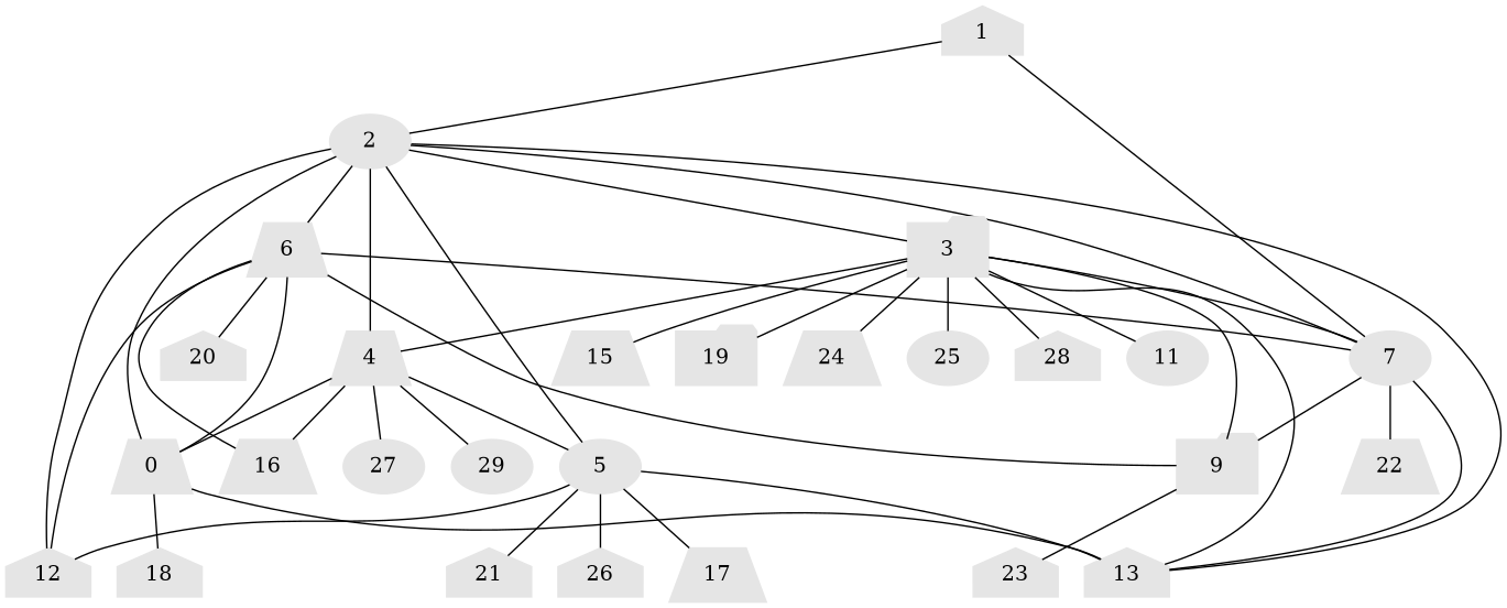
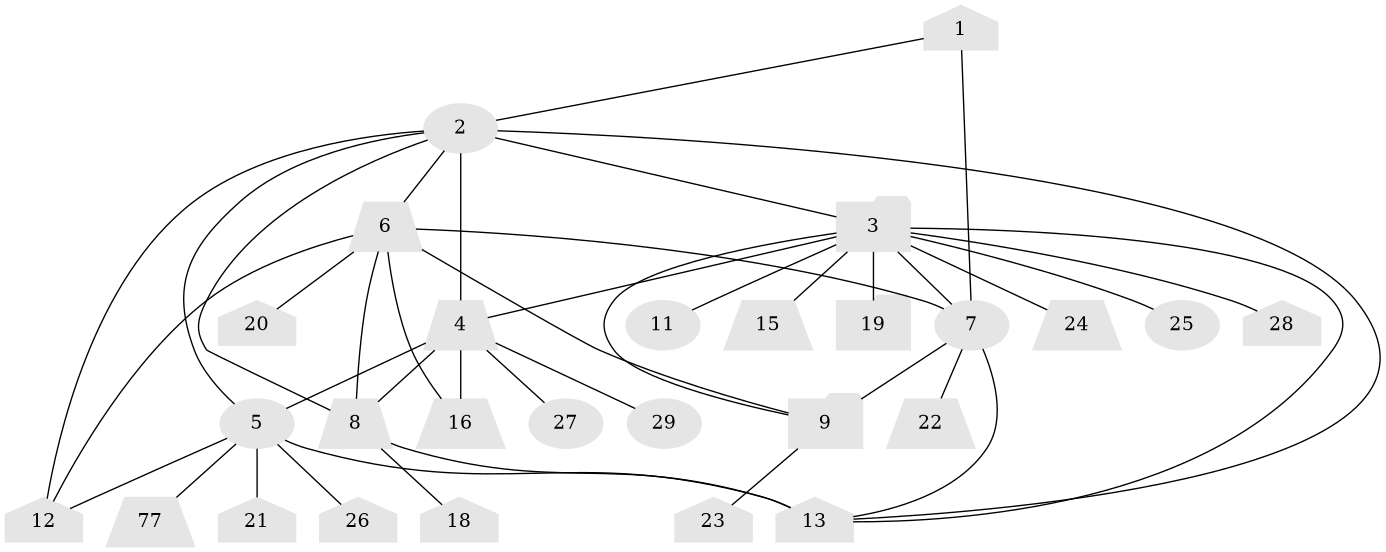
  graph {
    node [color=gray90 shape=house style=filled]
    edge [weight=1.0]
    2 [shape=ellipse]
    1
    7 [shape=ellipse]
    3 [shape=folder]
    4 [shape=trapezium]
    5 [shape=ellipse]
    6 [shape=trapezium]
-   8 [shape=trapezium label=0]
+   8 [shape=trapezium]
    12
    13
    9 [shape=folder]
    22 [shape=trapezium]
    11 [shape=ellipse]
    15 [shape=trapezium]
    19 [shape=folder]
    24 [shape=trapezium]
    25 [shape=ellipse]
    28
    27 [shape=ellipse]
    29 [shape=ellipse]
    16 [shape=trapezium]
-   17 [shape=trapezium]
+   17 [shape=trapezium label=77]
    21
    26
    20
    18
    23
-   2 -- 7
    2 -- 3
    2 -- 4 [weight=8.0]
    2 -- 5
    2 -- 6
    2 -- 8 [weight=2.0]
    2 -- 12
    2 -- 13
    1 -- 2
    1 -- 7
    7 -- 13
    7 -- 9 [weight=4.0]
    7 -- 22
    3 -- 7
    3 -- 4
    3 -- 13
    3 -- 9
    3 -- 11
    3 -- 15
    3 -- 19
    3 -- 24
    3 -- 25
    3 -- 28
    4 -- 5
    4 -- 8
    4 -- 27
    4 -- 29
    4 -- 16
    5 -- 12
    5 -- 13 [weight=2.0]
    5 -- 17
    5 -- 21
    5 -- 26
    6 -- 7
    6 -- 8
    6 -- 12
    6 -- 9
    6 -- 16
    6 -- 20
    8 -- 13 [weight=2.0]
    8 -- 18
    9 -- 23
  }
